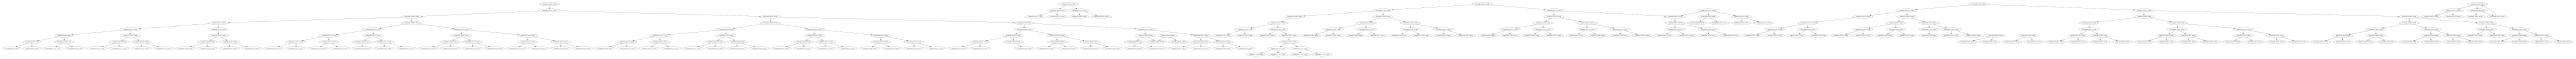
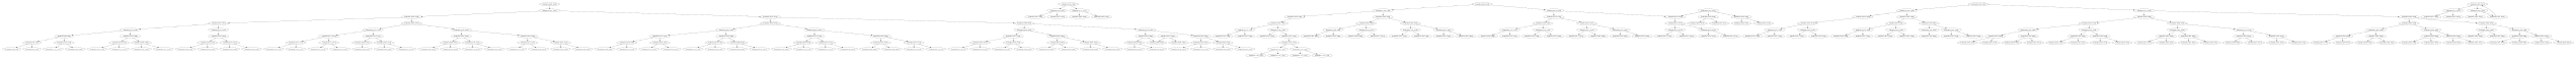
  digraph {
    fontname=Ubuntu
    node [fontname=Ubuntu]
    edge [fontname=Ubuntu]
    n1 [label="Node{data=[5048, 5048]}"]
    n2 [label="Node{data=[3567, 3567]}"]
    n3 [label="Node{data=[2509, 2509]}"]
    n4 [label="Node{data=[4473, 4473]}"]
    n5 [label="Node{data=[1942, 1942]}"]
    n6 [label="Node{data=[2943, 2943]}"]
    n7 [label="Node{data=[4070, 4070]}"]
    n8 [label="Node{data=[4489, 4489]}"]
    n9 [label="Node{data=[1934, 1934]}"]
    n10 [label="Node{data=[2416, 2416]}"]
    n11 [label="Node{data=[2519, 2519]}"]
    n12 [label="Node{data=[3390, 3390]}"]
    n13 [label="Node{data=[986, 986]}"]
    n14 [label="Node{data=[1938, 1938]}"]
    n15 [label="Node{data=[2505, 2505]}"]
    n16 [label="Node{data=[793, 793]}"]
    n17 [label="Node{data=[1264, 1264]}"]
    n18 [label="Node{data=[1936, 1936]}"]
    n19 [label="Node{data=[1940, 1940]}"]
    n20 [label="Node{data=[586, 586]}"]
    n21 [label="Node{data=[835, 835]}"]
    n22 [label="Node{data=[1191, 1191]}"]
    n23 [label="Node{data=[1669, 1669]}"]
    n24 [label="Node{data=[1935, 1935]}"]
    n25 [label="Node{data=[1937, 1937]}"]
    n26 [label="Node{data=[1939, 1939]}"]
    n27 [label="Node{data=[1941, 1941]}"]
    n28 [label="Node{data=[1946, 1946]}"]
    n29 [label="Node{data=[1944, 1944]}"]
    n30 [label="Node{data=[2117, 2117]}"]
    n31 [label="Node{data=[2503, 2503]}"]
    n32 [label="Node{data=[2507, 2507]}"]
    n33 [label="Node{data=[1943, 1943]}"]
    n34 [label="Node{data=[1945, 1945]}"]
    n35 [label="Node{data=[2085, 2085]}"]
    n36 [label="Node{data=[2366, 2366]}"]
    n37 [label="Node{data=[2444, 2444]}"]
    n38 [label="Node{data=[2504, 2504]}"]
    n39 [label="Node{data=[2506, 2506]}"]
    n40 [label="Node{data=[2508, 2508]}"]
    n41 [label="Node{data=[2513, 2513]}"]
    n42 [label="Node{data=[2777, 2777]}"]
    n43 [label="Node{data=[3027, 3027]}"]
    n44 [label="Node{data=[3563, 3563]}"]
    n45 [label="Node{data=[2511, 2511]}"]
    n46 [label="Node{data=[2515, 2515]}"]
    n47 [label="Node{data=[2642, 2642]}"]
    n48 [label="Node{data=[2912, 2912]}"]
    n49 [label="Node{data=[2510, 2510]}"]
    n50 [label="Node{data=[2512, 2512]}"]
    n51 [label="Node{data=[2514, 2514]}"]
    n52 [label="Node{data=[2516, 2516]}"]
    n53 [label="Node{data=[2659, 2659]}"]
    n54 [label="Node{data=[2862, 2862]}"]
    n55 [label="Node{data=[2921, 2921]}"]
    n56 [label="Node{data=[2995, 2995]}"]
    n57 [label="Node{data=[3276, 3276]}"]
    n58 [label="Node{data=[3561, 3561]}"]
    n59 [label="Node{data=[3565, 3565]}"]
    n60 [label="Node{data=[2994, 2994]}"]
    n61 [label="Node{data=[2996, 2996]}"]
    n62 [label="Node{data=[3253, 3253]}"]
    n63 [label="Node{data=[3283, 3283]}"]
    n64 [label="Node{data=[3475, 3475]}"]
    n65 [label="Node{data=[3562, 3562]}"]
    n66 [label="Node{data=[3564, 3564]}"]
    n67 [label="Node{data=[3566, 3566]}"]
    n68 [label="Node{data=[3683, 3683]}"]
    n69 [label="Node{data=[4465, 4465]}"]
    n70 [label="Node{data=[4481, 4481]}"]
    n71 [label="Node{data=[4529, 4529]}"]
    n72 [label="Node{data=[3571, 3571]}"]
    n73 [label="Node{data=[3788, 3788]}"]
    n74 [label="Node{data=[4154, 4154]}"]
    n75 [label="Node{data=[4469, 4469]}"]
    n76 [label="Node{data=[3569, 3569]}"]
    n77 [label="Node{data=[3602, 3602]}"]
    n78 [label="Node{data=[3738, 3738]}"]
    n79 [label="Node{data=[4008, 4008]}"]
    n80 [label="Node{data=[3568, 3568]}"]
    n81 [label="Node{data=[3570, 3570]}"]
    n82 [label="Node{data=[3572, 3572]}"]
    n83 [label="Node{data=[3631, 3631]}"]
    n84 [label="Node{data=[3723, 3723]}"]
    n85 [label="Node{data=[3768, 3768]}"]
    n86 [label="Node{data=[3826, 3826]}"]
    n87 [label="Node{data=[4037, 4037]}"]
    n88 [label="Node{data=[4093, 4093]}"]
    n89 [label="Node{data=[4415, 4415]}"]
    n90 [label="Node{data=[4467, 4467]}"]
    n91 [label="Node{data=[4471, 4471]}"]
    n92 [label="Node{data=[4085, 4085]}"]
    n93 [label="Node{data=[4114, 4114]}"]
    n94 [label="Node{data=[4411, 4411]}"]
    n95 [label="Node{data=[4438, 4438]}"]
    n96 [label="Node{data=[4466, 4466]}"]
    n97 [label="Node{data=[4468, 4468]}"]
    n98 [label="Node{data=[4470, 4470]}"]
    n99 [label="Node{data=[4472, 4472]}"]
    n100 [label="Node{data=[4477, 4477]}"]
    n101 [label="Node{data=[4485, 4485]}"]
    n102 [label="Node{data=[4493, 4493]}"]
    n103 [label="Node{data=[4963, 4963]}"]
    n104 [label="Node{data=[4475, 4475]}"]
    n105 [label="Node{data=[4479, 4479]}"]
    n106 [label="Node{data=[4483, 4483]}"]
    n107 [label="Node{data=[4487, 4487]}"]
    n108 [label="Node{data=[4474, 4474]}"]
    n109 [label="Node{data=[4476, 4476]}"]
+   n110 [label="Node{data=[4478, 4478]}"]
    n111 [label="Node{data=[4480, 4480]}"]
    n112 [label="Node{data=[4482, 4482]}"]
    n113 [label="Node{data=[4484, 4484]}"]
    n114 [label="Node{data=[4486, 4486]}"]
    n115 [label="Node{data=[4488, 4488]}"]
    n116 [label="Node{data=[4496, 4496]}"]
    n117 [label="Node{data=[4490, 4490]}"]
    n118 [label="Node{data=[4835, 4835]}"]
    n119 [label="Node{data=[4965, 4965]}"]
    n120 [label="Node{data=[4491, 4491]}"]
    n121 [label="Node{data=[4492, 4492]}"]
    n122 [label="Node{data=[4494, 4494]}"]
    n123 [label="Node{data=[4499, 4499]}"]
    n124 [label="Node{data=[4587, 4587]}"]
    n125 [label="Node{data=[4912, 4912]}"]
    n126 [label="Node{data=[4964, 4964]}"]
    n127 [label="Node{data=[5040, 5040]}"]
    n128 [label="Node{data=[6426, 6426]}"]
    n129 [label="Node{data=[6410, 6410]}"]
    n130 [label="Node{data=[7796, 7796]}"]
    n131 [label="Node{data=[7844, 7844]}"]
    n132 [label="Node{data=[7828, 7828]}"]
    n133 [label="Node{data=[7876, 7876]}"]
    n134 [label="Node{data=[5720, 5720]}"]
    n135 [label="Node{data=[6418, 6418]}"]
    n136 [label="Node{data=[7788, 7788]}"]
    n137 [label="Node{data=[7804, 7804]}"]
    n138 [label="Node{data=[5228, 5228]}"]
    n139 [label="Node{data=[6071, 6071]}"]
    n140 [label="Node{data=[6414, 6414]}"]
    n141 [label="Node{data=[5121, 5121]}"]
    n142 [label="Node{data=[5274, 5274]}"]
    n143 [label="Node{data=[5911, 5911]}"]
    n144 [label="Node{data=[6073, 6073]}"]
    n145 [label="Node{data=[5089, 5089]}"]
    n146 [label="Node{data=[5227, 5227]}"]
    n147 [label="Node{data=[5229, 5229]}"]
    n148 [label="Node{data=[5564, 5564]}"]
    n149 [label="Node{data=[5811, 5811]}"]
    n150 [label="Node{data=[5984, 5984]}"]
    n151 [label="Node{data=[6072, 6072]}"]
    n152 [label="Node{data=[6074, 6074]}"]
    n153 [label="Node{data=[6412, 6412]}"]
    n154 [label="Node{data=[6416, 6416]}"]
    n155 [label="Node{data=[6422, 6422]}"]
    n156 [label="Node{data=[6420, 6420]}"]
    n157 [label="Node{data=[6424, 6424]}"]
    n158 [label="Node{data=[6411, 6411]}"]
    n159 [label="Node{data=[6413, 6413]}"]
    n160 [label="Node{data=[6415, 6415]}"]
    n161 [label="Node{data=[6417, 6417]}"]
    n162 [label="Node{data=[6419, 6419]}"]
    n163 [label="Node{data=[6421, 6421]}"]
    n164 [label="Node{data=[6423, 6423]}"]
    n165 [label="Node{data=[6425, 6425]}"]
    n166 [label="Node{data=[7784, 7784]}"]
    n167 [label="Node{data=[7800, 7800]}"]
    n168 [label="Node{data=[7808, 7808]}"]
    n169 [label="Node{data=[7725, 7725]}"]
    n170 [label="Node{data=[7786, 7786]}"]
    n171 [label="Node{data=[7792, 7792]}"]
    n172 [label="Node{data=[7790, 7790]}"]
    n173 [label="Node{data=[7794, 7794]}"]
    n174 [label="Node{data=[7491, 7491]}"]
    n175 [label="Node{data=[7783, 7783]}"]
    n176 [label="Node{data=[7785, 7785]}"]
    n177 [label="Node{data=[7787, 7787]}"]
    n178 [label="Node{data=[7789, 7789]}"]
    n179 [label="Node{data=[7791, 7791]}"]
    n180 [label="Node{data=[7793, 7793]}"]
    n181 [label="Node{data=[7795, 7795]}"]
    n182 [label="Node{data=[7798, 7798]}"]
    n183 [label="Node{data=[7802, 7802]}"]
    n184 [label="Node{data=[7806, 7806]}"]
    n185 [label="Node{data=[7810, 7810]}"]
    n186 [label="Node{data=[7797, 7797]}"]
    n187 [label="Node{data=[7799, 7799]}"]
    n188 [label="Node{data=[7801, 7801]}"]
    n189 [label="Node{data=[7803, 7803]}"]
    n190 [label="Node{data=[7805, 7805]}"]
    n191 [label="Node{data=[7807, 7807]}"]
    n192 [label="Node{data=[7809, 7809]}"]
    n193 [label="Node{data=[7811, 7811]}"]
    n194 [label="Node{data=[7820, 7820]}"]
    n195 [label="Node{data=[7836, 7836]}"]
    n196 [label="Node{data=[7860, 7860]}"]
    n197 [label="Node{data=[7892, 7892]}"]
    n198 [label="Node{data=[7816, 7816]}"]
    n199 [label="Node{data=[7832, 7832]}"]
    n200 [label="Node{data=[7840, 7840]}"]
    n201 [label="Node{data=[7814, 7814]}"]
    n202 [label="Node{data=[7818, 7818]}"]
    n203 [label="Node{data=[7824, 7824]}"]
    n204 [label="Node{data=[7822, 7822]}"]
    n205 [label="Node{data=[7826, 7826]}"]
    n206 [label="Node{data=[7813, 7813]}"]
    n207 [label="Node{data=[7815, 7815]}"]
    n208 [label="Node{data=[7817, 7817]}"]
    n209 [label="Node{data=[7819, 7819]}"]
    n210 [label="Node{data=[7821, 7821]}"]
    n211 [label="Node{data=[7823, 7823]}"]
    n212 [label="Node{data=[7825, 7825]}"]
    n213 [label="Node{data=[7827, 7827]}"]
    n214 [label="Node{data=[7830, 7830]}"]
    n215 [label="Node{data=[7834, 7834]}"]
    n216 [label="Node{data=[7838, 7838]}"]
    n217 [label="Node{data=[7842, 7842]}"]
    n218 [label="Node{data=[7829, 7829]}"]
    n219 [label="Node{data=[7831, 7831]}"]
    n220 [label="Node{data=[7833, 7833]}"]
    n221 [label="Node{data=[7835, 7835]}"]
    n222 [label="Node{data=[7839, 7839]}"]
    n223 [label="Node{data=[7841, 7841]}"]
    n224 [label="Node{data=[7843, 7843]}"]
    n225 [label="Node{data=[7852, 7852]}"]
    n226 [label="Node{data=[7868, 7868]}"]
    n227 [label="Node{data=[7884, 7884]}"]
    n228 [label="Node{data=[7896, 7896]}"]
+   n229 [label="Node{data=[7848, 7848]}"]
    n230 [label="Node{data=[7856, 7856]}"]
    n231 [label="Node{data=[7864, 7864]}"]
    n232 [label="Node{data=[7872, 7872]}"]
    n233 [label="Node{data=[7846, 7846]}"]
    n234 [label="Node{data=[7850, 7850]}"]
    n235 [label="Node{data=[7854, 7854]}"]
    n236 [label="Node{data=[7858, 7858]}"]
    n237 [label="Node{data=[7845, 7845]}"]
    n238 [label="Node{data=[7847, 7847]}"]
    n239 [label="Node{data=[7849, 7849]}"]
    n240 [label="Node{data=[7851, 7851]}"]
    n241 [label="Node{data=[7853, 7853]}"]
    n242 [label="Node{data=[7855, 7855]}"]
    n243 [label="Node{data=[7857, 7857]}"]
    n244 [label="Node{data=[7859, 7859]}"]
    n245 [label="Node{data=[7862, 7862]}"]
    n246 [label="Node{data=[7866, 7866]}"]
    n247 [label="Node{data=[7870, 7870]}"]
    n248 [label="Node{data=[7874, 7874]}"]
    n249 [label="Node{data=[7861, 7861]}"]
    n250 [label="Node{data=[7863, 7863]}"]
    n251 [label="Node{data=[7865, 7865]}"]
    n252 [label="Node{data=[7867, 7867]}"]
    n253 [label="Node{data=[7869, 7869]}"]
    n254 [label="Node{data=[7871, 7871]}"]
    n255 [label="Node{data=[7873, 7873]}"]
    n256 [label="Node{data=[7875, 7875]}"]
    n257 [label="Node{data=[7880, 7880]}"]
    n258 [label="Node{data=[7888, 7888]}"]
    n259 [label="Node{data=[7894, 7894]}"]
    n260 [label="Node{data=[7900, 7900]}"]
    n261 [label="Node{data=[7878, 7878]}"]
    n262 [label="Node{data=[7882, 7882]}"]
    n263 [label="Node{data=[7886, 7886]}"]
    n264 [label="Node{data=[7890, 7890]}"]
    n265 [label="Node{data=[7877, 7877]}"]
    n266 [label="Node{data=[7879, 7879]}"]
    n267 [label="Node{data=[7881, 7881]}"]
    n268 [label="Node{data=[7883, 7883]}"]
    n269 [label="Node{data=[7885, 7885]}"]
    n270 [label="Node{data=[7887, 7887]}"]
    n271 [label="Node{data=[7889, 7889]}"]
    n272 [label="Node{data=[7891, 7891]}"]
    n273 [label="Node{data=[7893, 7893]}"]
    n274 [label="Node{data=[7895, 7895]}"]
    n275 [label="Node{data=[7898, 7898]}"]
    n276 [label="Node{data=[8021, 8021]}"]
    n277 [label="Node{data=[7897, 7897]}"]
    n278 [label="Node{data=[7899, 7899]}"]
    n279 [label="Node{data=[7965, 7965]}"]
    n280 [label="Node{data=[8085, 8085]}"]
    n1 -> n2
    n2 -> n3
    n2 -> n4
    n3 -> n5
    n3 -> n6
    n4 -> n7
    n4 -> n8
    n5 -> n9
    n5 -> n10
    n6 -> n11
    n6 -> n12
    n7 -> n68
    n7 -> n69
    n8 -> n70
    n8 -> n71
    n9 -> n13
    n9 -> n14
    n10 -> n15
    n11 -> n41
    n11 -> n42
    n12 -> n43
    n12 -> n44
    n13 -> n16
    n13 -> n17
    n14 -> n18
    n14 -> n19
    n15 -> n31
    n15 -> n32
    n16 -> n20
    n16 -> n21
    n17 -> n22
    n17 -> n23
    n18 -> n24
    n18 -> n25
    n19 -> n26
    n19 -> n27
    n28 -> n29
    n28 -> n30
    n29 -> n33
    n29 -> n34
    n30 -> n35
    n30 -> n36
    n31 -> n37
    n31 -> n38
    n32 -> n39
    n32 -> n40
    n41 -> n45
    n41 -> n46
    n42 -> n47
    n42 -> n48
    n43 -> n56
    n43 -> n57
    n44 -> n58
    n44 -> n59
    n45 -> n49
    n45 -> n50
    n46 -> n51
    n46 -> n52
    n47 -> n53
    n48 -> n54
    n48 -> n55
    n56 -> n60
    n56 -> n61
    n57 -> n62
    n57 -> n63
    n58 -> n64
    n58 -> n65
    n59 -> n66
    n59 -> n67
    n68 -> n72
    n68 -> n73
    n69 -> n74
    n69 -> n75
    n70 -> n100
    n70 -> n101
    n71 -> n102
    n71 -> n103
    n72 -> n76
    n72 -> n77
    n73 -> n78
    n73 -> n79
    n74 -> n88
    n74 -> n89
    n75 -> n90
    n75 -> n91
    n76 -> n80
    n76 -> n81
    n77 -> n82
    n77 -> n83
    n78 -> n84
    n78 -> n85
    n79 -> n86
    n79 -> n87
    n88 -> n92
    n88 -> n93
    n89 -> n94
    n89 -> n95
    n90 -> n96
    n90 -> n97
    n91 -> n98
    n91 -> n99
    n100 -> n104
    n100 -> n105
    n101 -> n106
    n101 -> n107
    n102 -> n116
    n102 -> n117
    n103 -> n118
    n103 -> n119
    n104 -> n108
    n104 -> n109
+   n105 -> n110
    n105 -> n111
    n106 -> n112
    n106 -> n113
    n107 -> n114
    n107 -> n115
    n116 -> n122
    n116 -> n123
    n118 -> n124
    n118 -> n125
    n119 -> n126
    n119 -> n127
    n120 -> n117
    n120 -> n121
    n128 -> n129
    n128 -> n130
    n129 -> n134
    n129 -> n135
    n130 -> n136
    n130 -> n137
    n131 -> n132
    n131 -> n133
    n132 -> n194
    n132 -> n195
    n133 -> n196
    n133 -> n197
    n134 -> n138
    n134 -> n139
    n135 -> n140
    n136 -> n166
    n137 -> n167
    n137 -> n168
    n138 -> n141
    n138 -> n142
    n139 -> n143
    n139 -> n144
    n140 -> n153
    n140 -> n154
    n141 -> n145
    n141 -> n146
    n142 -> n147
    n142 -> n148
    n143 -> n149
    n143 -> n150
    n144 -> n151
    n144 -> n152
    n153 -> n158
    n153 -> n159
    n154 -> n160
    n154 -> n161
    n155 -> n135
    n155 -> n156
    n155 -> n157
    n156 -> n162
    n156 -> n163
    n157 -> n164
    n157 -> n165
    n166 -> n169
    n166 -> n170
    n167 -> n182
    n167 -> n183
    n168 -> n184
    n168 -> n185
    n169 -> n174
    n169 -> n175
    n170 -> n176
    n170 -> n177
    n171 -> n172
    n171 -> n173
    n172 -> n178
    n172 -> n179
    n173 -> n180
    n173 -> n181
    n177 -> n171
    n182 -> n186
    n182 -> n187
    n183 -> n188
    n183 -> n189
    n184 -> n190
    n184 -> n191
    n185 -> n192
    n185 -> n193
    n194 -> n198
    n195 -> n199
    n195 -> n200
    n196 -> n225
    n196 -> n226
    n197 -> n227
    n197 -> n228
    n198 -> n201
    n198 -> n202
    n199 -> n214
    n199 -> n215
    n200 -> n216
    n200 -> n217
    n201 -> n206
    n201 -> n207
    n202 -> n208
    n202 -> n209
    n203 -> n204
    n203 -> n205
    n204 -> n210
    n204 -> n211
    n205 -> n212
    n205 -> n213
    n213 -> n203
    n214 -> n218
    n214 -> n219
    n215 -> n220
    n215 -> n221
    n216 -> n222
    n217 -> n223
    n217 -> n224
+   n225 -> n229
    n225 -> n230
    n226 -> n231
    n226 -> n232
    n227 -> n257
    n227 -> n258
    n228 -> n259
    n228 -> n260
+   n229 -> n233
+   n229 -> n234
    n230 -> n235
    n230 -> n236
    n231 -> n245
    n231 -> n246
    n232 -> n247
    n232 -> n248
    n233 -> n237
    n233 -> n238
    n234 -> n239
    n234 -> n240
    n235 -> n241
    n235 -> n242
    n236 -> n243
    n236 -> n244
    n245 -> n249
    n245 -> n250
    n246 -> n251
    n246 -> n252
    n247 -> n253
    n247 -> n254
    n248 -> n255
    n248 -> n256
    n257 -> n261
    n257 -> n262
    n258 -> n263
    n258 -> n264
    n259 -> n273
    n259 -> n274
    n260 -> n275
    n260 -> n276
    n261 -> n265
    n261 -> n266
    n262 -> n267
    n262 -> n268
    n263 -> n269
    n263 -> n270
    n264 -> n271
    n264 -> n272
    n275 -> n277
    n275 -> n278
    n276 -> n279
    n276 -> n280
  }
